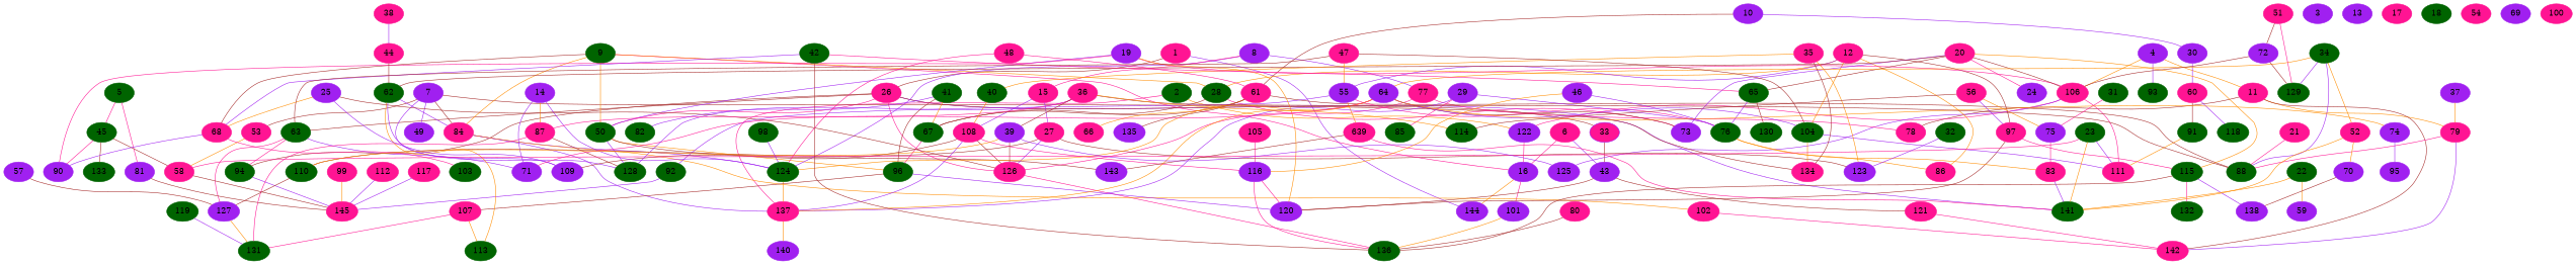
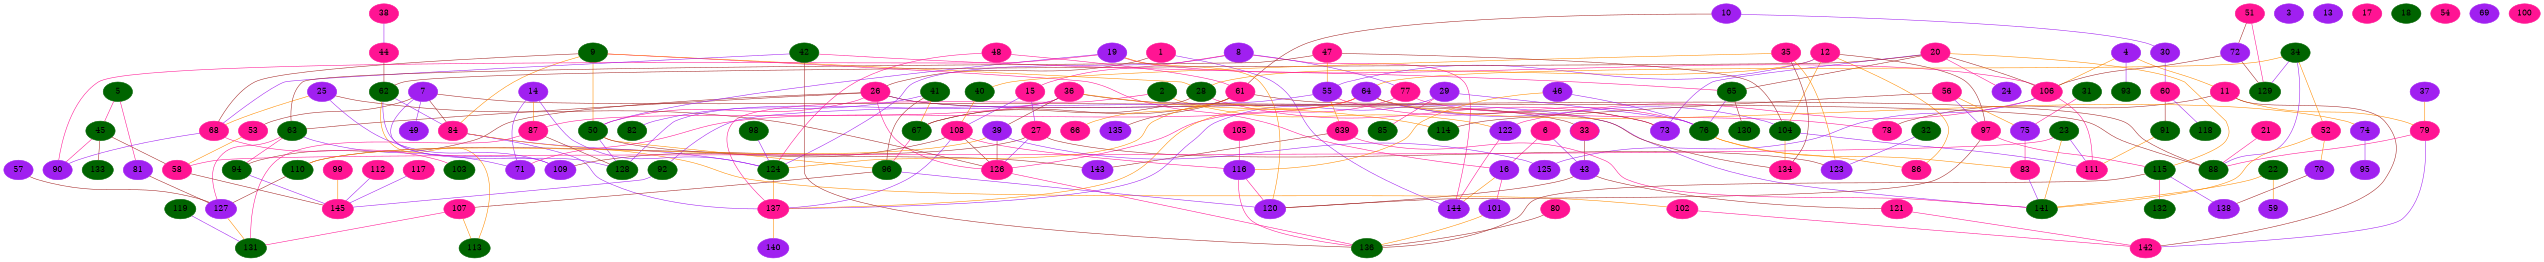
  graph {
    node [color=deeppink style=filled]
    edge [color=brown]
    1
    26
    144 [color=purple]
    50 [color=darkgreen]
    141 [color=darkgreen]
    126
    33 [color=purple fillcolor=deeppink]
    63 [color=darkgreen]
    94 [color=darkgreen]
    2 [color=darkgreen]
    122 [color=purple]
    137
    140 [color=purple]
    3 [color=purple]
    4 [color=purple]
    11
    93 [color=darkgreen]
    106
    78
    79
    142
    111
    125 [color=purple]
    5 [color=darkgreen]
    45 [color=darkgreen]
    81 [color=purple]
    90 [color=purple]
    58
    133 [color=darkgreen]
    127 [color=purple]
    16 [color=purple]
    6
    43 [color=purple]
    101 [color=purple]
    120 [color=purple]
    121
    7 [color=purple]
    49 [color=purple]
    53
    84
    109 [color=purple]
    134
    124 [color=darkgreen]
    102
    8 [color=purple]
    15
    77
    27
    108
    9 [color=darkgreen]
    28 [color=darkgreen]
    68
    73 [color=purple]
    67 [color=darkgreen]
    128 [color=darkgreen]
    96 [color=darkgreen]
    143 [color=purple]
    103 [color=darkgreen]
    10 [color=purple]
    30 [color=purple]
    61
    60
    88 [color=darkgreen]
    66
    135 [color=purple]
    12
    55 [color=purple]
    86
    97
    104 [color=darkgreen]
    76 [color=darkgreen]
    92 [color=darkgreen]
    n73 [label=639]
    115 [color=darkgreen]
    13 [color=purple]
    14 [color=purple]
    71 [color=purple]
    87
    131 [color=darkgreen]
    110 [color=darkgreen]
    123 [color=purple]
    116 [color=purple]
    136 [color=darkgreen]
    17
    18 [color=darkgreen]
    19 [color=purple]
    20
    24 [color=purple]
    62 [color=darkgreen]
    65 [color=darkgreen]
    113 [color=darkgreen]
    130 [color=darkgreen]
    138 [color=purple]
    132 [color=darkgreen]
    21
    22 [color=darkgreen]
    59 [color=purple]
    23 [color=darkgreen]
    145
    25 [color=purple]
    29 [color=purple]
    85 [color=darkgreen]
    83
    91 [color=darkgreen]
    118 [color=darkgreen]
    31 [color=darkgreen]
    75 [color=purple]
    32 [color=darkgreen]
    34 [color=darkgreen]
    52
    64 [color=purple]
    129 [color=darkgreen]
    70 [color=purple]
    74 [color=purple]
    35
    40 [color=darkgreen]
    36
    39 [color=purple]
    114 [color=darkgreen]
    37 [color=purple]
    38
    44
    41 [color=darkgreen]
    82 [color=darkgreen]
    107
    42 [color=darkgreen]
    46 [color=purple]
    47
    48
    51
    72 [color=purple]
    54
    56
    57 [color=purple]
    95 [color=purple]
    69 [color=purple]
    80
    98 [color=darkgreen]
    99
    100
    105
    112
    117
    119 [color=darkgreen]
    1 -- 26
    1 -- 144 [color=purple]
    26 -- 50 [color=deeppink]
    26 -- 141 [color=purple]
    26 -- 126 [color=deeppink]
    26 -- 33
    26 -- 63
    26 -- 94
    50 -- 128 [color=purple]
    50 -- 96 [color=darkorange]
    50 -- 143
    126 -- 136 [color=deeppink]
    33 -- 43
    63 -- 94 [color=deeppink]
    63 -- 127 [color=deeppink]
    63 -- 71 [color=purple]
    94 -- 145 [color=purple]
    2 -- 122 [color=darkorange]
    2 -- 137 [color=deeppink]
-   122 -- 16 [color=deeppink]
+   122 -- 144 [color=deeppink]
    137 -- 140 [color=darkorange]
    4 -- 11 [color=darkorange]
    4 -- 93 [color=purple]
    4 -- 106 [color=darkorange]
    11 -- 78
    11 -- 79 [color=darkorange]
    11 -- 142
    106 -- 122 [color=deeppink]
    106 -- 111 [color=deeppink]
    106 -- 125 [color=purple]
    79 -- 142 [color=purple]
    79 -- 88 [color=deeppink]
    5 -- 45 [color=deeppink]
    5 -- 81 [color=deeppink]
    45 -- 90 [color=deeppink]
    45 -- 58
    45 -- 133
-   81 -- 145
+   81 -- 127
    58 -- 145
    127 -- 131 [color=darkorange]
    16 -- 144 [color=darkorange]
    16 -- 101 [color=deeppink]
    6 -- 16 [color=deeppink]
    6 -- 43 [color=purple]
    43 -- 120
    43 -- 121
    101 -- 136 [color=darkorange]
    121 -- 142 [color=deeppink]
    7 -- 49 [color=purple]
    7 -- 53
    7 -- 84
    7 -- 109 [color=purple]
    7 -- 134
    53 -- 58 [color=darkorange]
    84 -- 137 [color=purple]
    84 -- 124 [color=purple]
    84 -- 102 [color=darkorange]
    124 -- 137 [color=darkorange]
    102 -- 142 [color=deeppink]
+   8 -- 144 [color=deeppink]
    8 -- 124 [color=purple]
    8 -- 15 [color=deeppink]
    8 -- 77 [color=purple]
    15 -- 27 [color=purple]
    15 -- 108 [color=purple]
    77 -- 126 [color=deeppink]
    77 -- 78 [color=deeppink]
    27 -- 126 [color=purple]
    27 -- 110
    27 -- 123
    108 -- 126
    108 -- 137 [color=purple]
    108 -- 109
    108 -- 116 [color=deeppink]
    9 -- 50 [color=darkorange]
    9 -- 16 [color=deeppink]
    9 -- 84 [color=darkorange]
    9 -- 28 [color=darkorange]
    9 -- 68
    28 -- 73 [color=deeppink]
    28 -- 67
    68 -- 90 [color=purple]
    68 -- 103 [color=deeppink]
    67 -- 96 [color=deeppink]
    96 -- 120 [color=purple]
    96 -- 107
    10 -- 30 [color=purple]
    10 -- 61
    30 -- 60 [color=purple]
    61 -- 67
    61 -- 88
    61 -- 66 [color=darkorange]
    61 -- 135
    60 -- 91
    60 -- 118 [color=purple]
    12 -- 28 [color=darkorange]
    12 -- 55 [color=purple]
    12 -- 86 [color=darkorange]
    12 -- 97
    12 -- 104 [color=darkorange]
    55 -- 76 [color=deeppink]
    55 -- 92 [color=purple]
    55 -- n73 [color=darkorange]
    97 -- 120
    97 -- 115 [color=deeppink]
    104 -- 111 [color=purple]
    104 -- 134 [color=darkorange]
    76 -- 86 [color=darkorange]
    76 -- 83 [color=darkorange]
    92 -- 145 [color=purple]
    n73 -- 141 [color=deeppink]
    n73 -- 143
    115 -- 136
    115 -- 138 [color=purple]
    115 -- 132 [color=deeppink]
    14 -- 124 [color=purple]
    14 -- 71 [color=purple]
    14 -- 87 [color=darkorange]
    87 -- 128
    87 -- 131 [color=deeppink]
    110 -- 127
    116 -- 120 [color=deeppink]
    116 -- 136 [color=deeppink]
    19 -- 50 [color=purple]
    19 -- 106 [color=deeppink]
    19 -- 90 [color=deeppink]
    19 -- 120 [color=darkorange]
    20 -- 106
    20 -- 73 [color=purple]
    20 -- 115 [color=darkorange]
    20 -- 24 [color=deeppink]
    20 -- 62
    20 -- 65
    62 -- 84 [color=purple]
    62 -- 128 [color=purple]
    62 -- 113 [color=darkorange]
    65 -- 76 [color=purple]
    65 -- 130
    21 -- 88 [color=deeppink]
    22 -- 141 [color=darkorange]
    22 -- 59 [color=darkorange]
    23 -- 141 [color=darkorange]
    23 -- 111 [color=purple]
    23 -- 58 [color=deeppink]
    25 -- 126
    25 -- 109 [color=purple]
    25 -- 68 [color=darkorange]
    29 -- 137 [color=purple]
    29 -- 76 [color=purple]
    29 -- 85 [color=deeppink]
    83 -- 141 [color=purple]
    91 -- 111 [color=darkorange]
    31 -- 75 [color=deeppink]
    75 -- 83 [color=deeppink]
    32 -- 123 [color=purple]
    34 -- 88 [color=purple]
    34 -- 52 [color=darkorange]
    34 -- 64 [color=darkorange]
    34 -- 129 [color=purple]
    52 -- 141 [color=darkorange]
    52 -- 70 [color=darkorange]
    64 -- 137 [color=darkorange]
    64 -- 124 [color=darkorange]
    64 -- 73
    64 -- 104 [color=purple]
    64 -- 71 [color=deeppink]
    64 -- 74 [color=darkorange]
    70 -- 138
    74 -- 95 [color=purple]
    35 -- 134
    35 -- 123 [color=darkorange]
    35 -- 40 [color=darkorange]
    40 -- 108 [color=darkorange]
    36 -- 128 [color=purple]
    36 -- 88
    36 -- 87 [color=deeppink]
    36 -- 39
    36 -- 114 [color=darkorange]
    39 -- 126
    39 -- 125 [color=purple]
    39 -- 110 [color=darkorange]
    37 -- 79 [color=darkorange]
    38 -- 44 [color=purple]
    44 -- 62
    41 -- 67 [color=darkorange]
    41 -- 96
    41 -- 82 [color=purple]
    107 -- 131 [color=deeppink]
    107 -- 113 [color=darkorange]
    42 -- 68 [color=purple]
    42 -- 136
    42 -- 65 [color=deeppink]
    46 -- 76 [color=purple]
    46 -- 116 [color=darkorange]
    47 -- 63
    47 -- 55 [color=darkorange]
    47 -- 104
    48 -- 124 [color=deeppink]
    48 -- 61 [color=deeppink]
    51 -- 129 [color=deeppink]
    51 -- 72
    72 -- 106
    72 -- 129
    56 -- 97 [color=purple]
    56 -- 75 [color=darkorange]
    56 -- 114
    57 -- 127
    80 -- 136
    98 -- 124 [color=purple]
    99 -- 145 [color=darkorange]
    105 -- 116 [color=deeppink]
    112 -- 145 [color=purple]
    117 -- 145 [color=purple]
    119 -- 131 [color=purple]
  }
